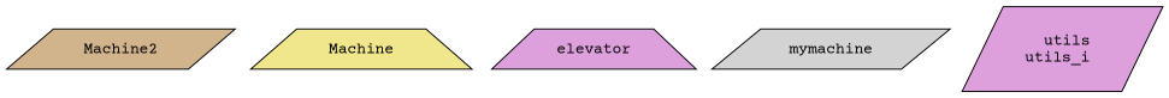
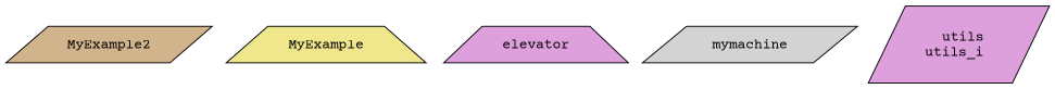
  digraph {
    fontname="Courier Prime"
    node [shape=parallelogram style=filled fillcolor=plum fontname="Courier Prime"]
-   n1 [label=" Machine2 " fillcolor=tan]
-   n2 [label=Machine shape=trapezium fillcolor=khaki]
+   n1 [label=MyExample2 fillcolor=tan]
+   n2 [label=" MyExample " shape=trapezium fillcolor=khaki]
    n3 [label=" elevator " shape=trapezium]
    n4 [label=" mymachine " fillcolor=lightgrey]
    n5 [label=" utils\nutils_i "]
  }
